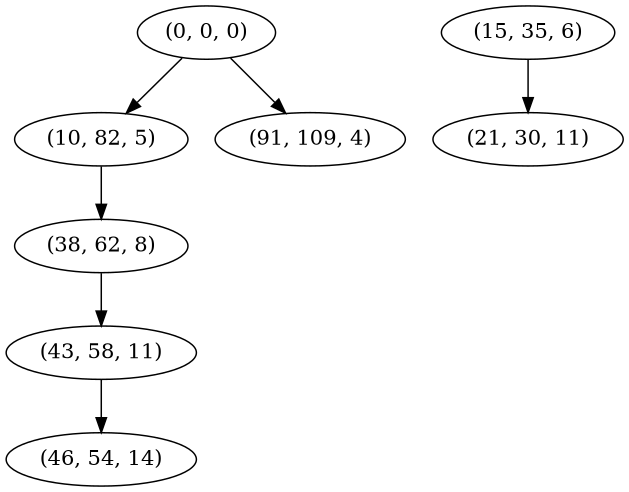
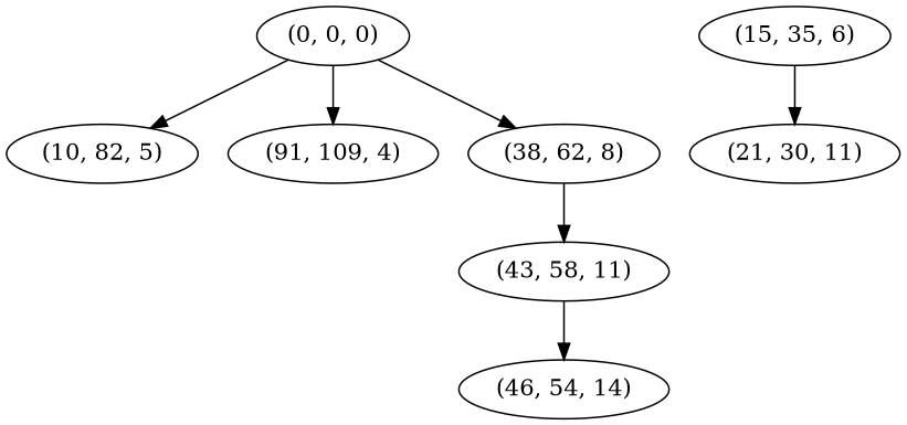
  digraph {
    "(0, 0, 0)"
    "(10, 82, 5)"
    n3 [label="(91, 109, 4)"]
    "(38, 62, 8)"
    "(15, 35, 6)"
    "(21, 30, 11)"
    "(43, 58, 11)"
    "(46, 54, 14)"
    "(0, 0, 0)" -> "(10, 82, 5)"
    "(0, 0, 0)" -> n3
-   "(10, 82, 5)" -> "(38, 62, 8)"
+   "(0, 0, 0)" -> "(38, 62, 8)"
    "(38, 62, 8)" -> "(43, 58, 11)"
    "(15, 35, 6)" -> "(21, 30, 11)"
    "(43, 58, 11)" -> "(46, 54, 14)"
  }
